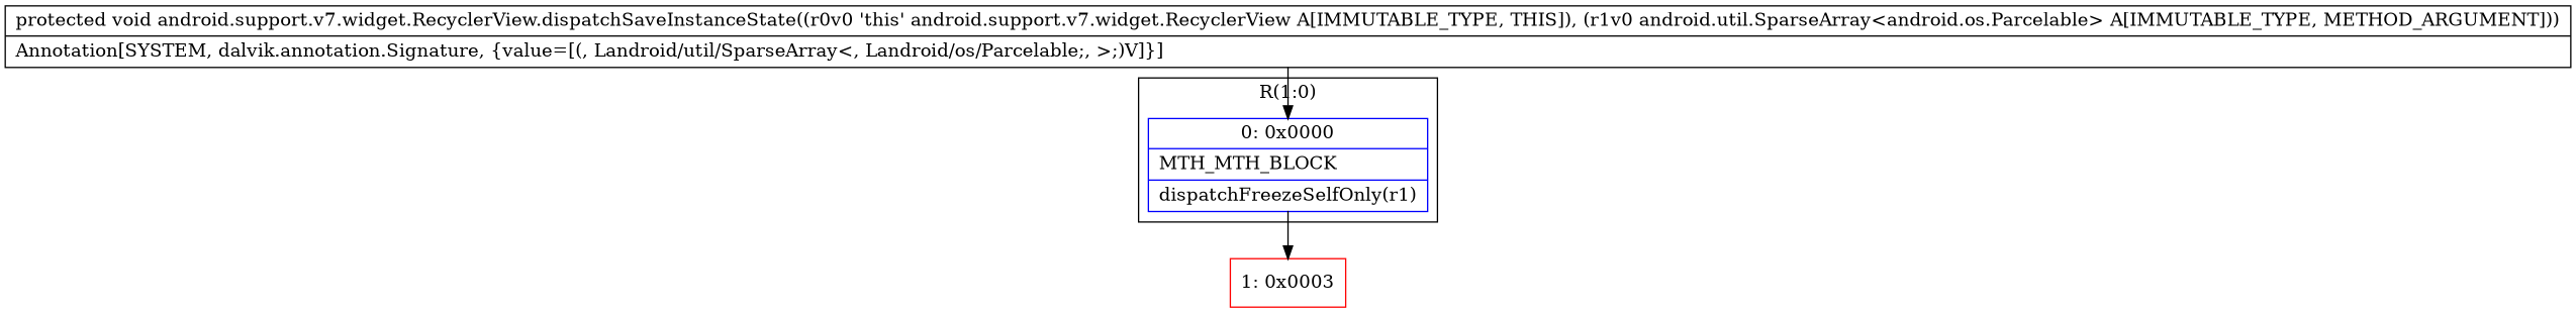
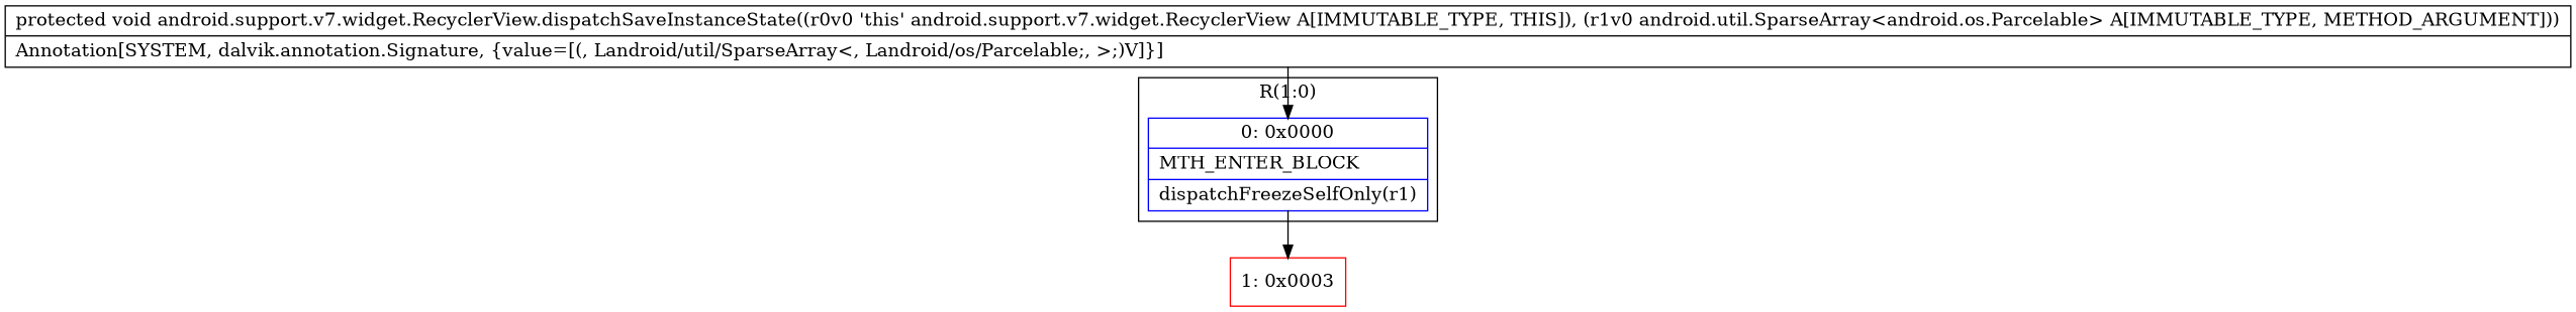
  digraph {
    node [shape=record]
-   n1 [color=blue label="{0\:\ 0x0000|MTH_MTH_BLOCK\l|dispatchFreezeSelfOnly(r1)\l}"]
+   n1 [color=blue label="{0\:\ 0x0000|MTH_ENTER_BLOCK\l|dispatchFreezeSelfOnly(r1)\l}"]
    n2 [color=red label="{1\:\ 0x0003}"]
    n3 [label="{protected void android.support.v7.widget.RecyclerView.dispatchSaveInstanceState((r0v0 'this' android.support.v7.widget.RecyclerView A[IMMUTABLE_TYPE, THIS]), (r1v0 android.util.SparseArray\<android.os.Parcelable\> A[IMMUTABLE_TYPE, METHOD_ARGUMENT]))  | Annotation[SYSTEM, dalvik.annotation.Signature, \{value=[(, Landroid\/util\/SparseArray\<, Landroid\/os\/Parcelable;, \>;)V]\}]\l}"]
    subgraph cluster_1 {
      label="R(1:0)"
      n1
    }
    n1 -> n2
    n3 -> n1
  }
